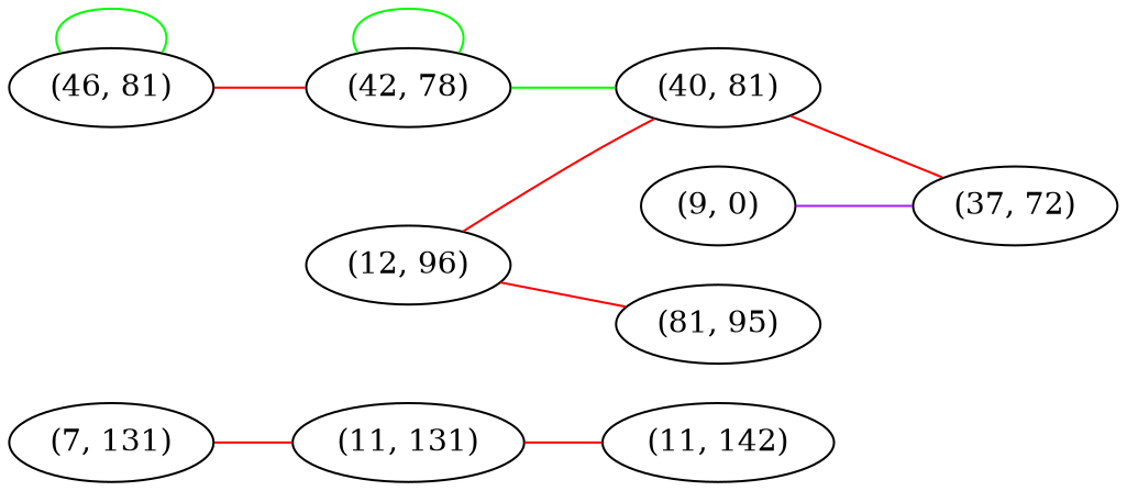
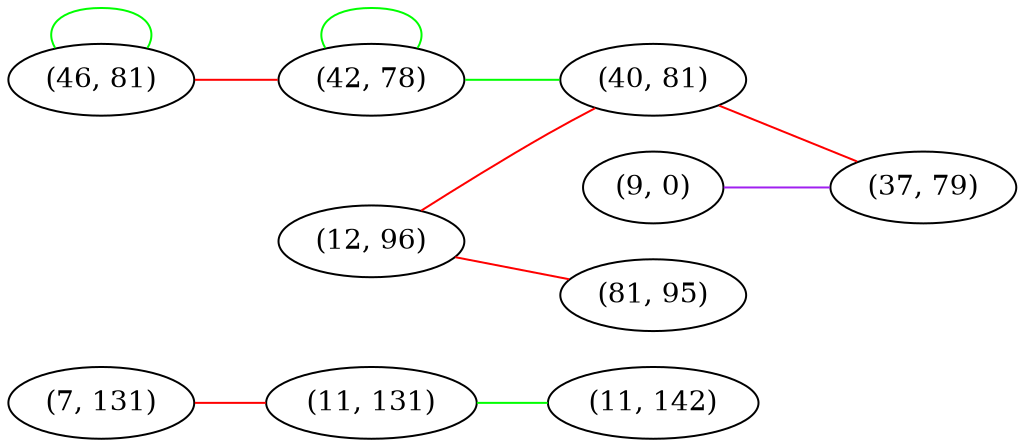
  graph {
    rankdir=LR
    edge [color=red weight=1]
    "(7, 131)"
    "(11, 131)"
    "(11, 142)"
    "(46, 81)"
    "(42, 78)"
    "(40, 81)"
    n7 [label="(9, 0)"]
-   "(37, 79)" [label="(37, 72)"]
+   "(37, 79)"
    n9 [label="(81, 95)"]
    "(12, 96)"
    "(7, 131)" -- "(11, 131)"
-   "(11, 131)" -- "(11, 142)"
+   "(11, 131)" -- "(11, 142)" [color=green]
    "(46, 81)" -- "(46, 81)" [color=green weight=2]
    "(46, 81)" -- "(42, 78)"
    "(42, 78)" -- "(42, 78)" [color=green weight=2]
    "(42, 78)" -- "(40, 81)" [color=green]
    "(40, 81)" -- "(37, 79)"
    n7 -- "(37, 79)" [color=purple weight=4]
    "(12, 96)" -- "(40, 81)"
    "(12, 96)" -- n9
  }
